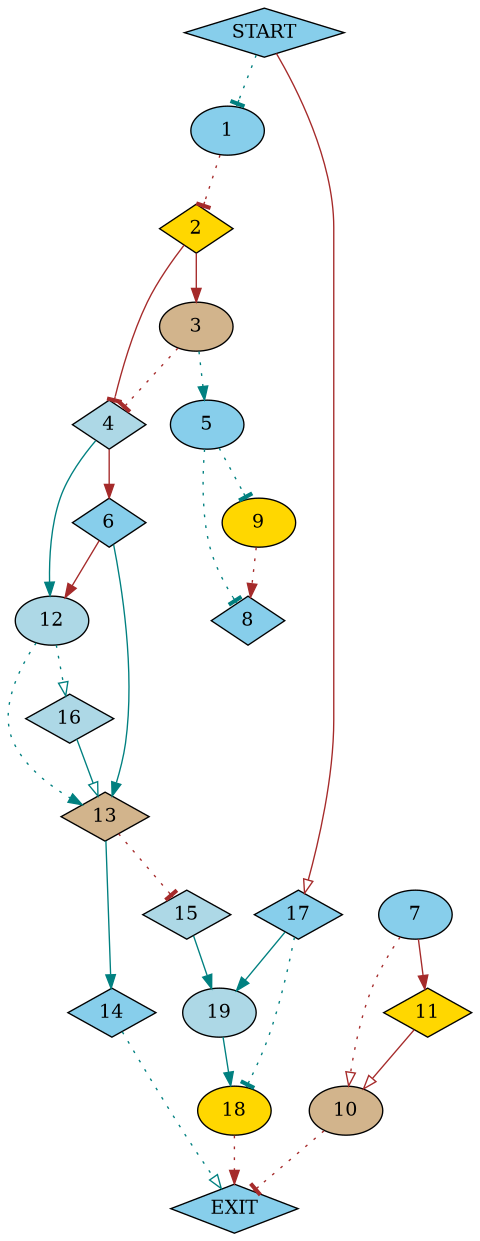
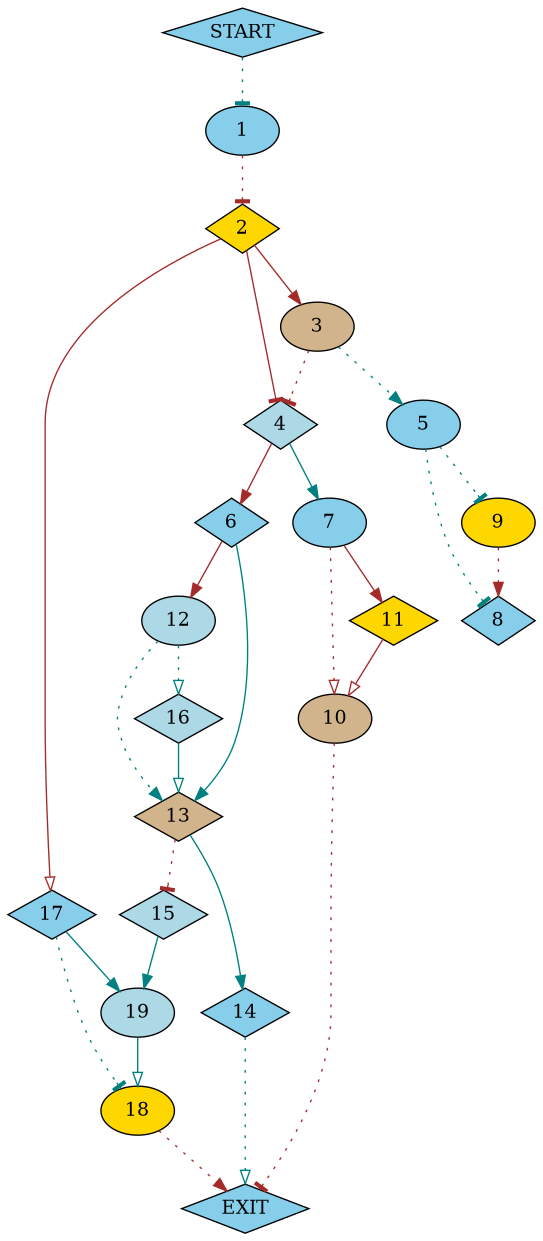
  digraph {
    node [fillcolor=skyblue shape=diamond style=filled]
    edge [arrowhead=normal color=teal style=dotted]
    n1 [label=START]
    1 [shape=ellipse]
    17
    2 [fillcolor=gold]
    18 [fillcolor=gold shape=ellipse]
    19 [fillcolor=lightblue shape=ellipse]
    n7 [label=EXIT]
    3 [fillcolor=tan shape=ellipse]
    4 [fillcolor=lightblue]
    5 [shape=ellipse]
    6
    7 [shape=ellipse]
    8
    9 [fillcolor=gold shape=ellipse]
    12 [fillcolor=lightblue shape=ellipse]
    13 [fillcolor=tan]
    10 [fillcolor=tan shape=ellipse]
    11 [fillcolor=gold]
    16 [fillcolor=lightblue]
    14
    15 [fillcolor=lightblue]
    n1 -> 1 [arrowhead=tee]
-   n1 -> 17 [arrowhead=onormal color=brown style=solid]
+   2 -> 17 [arrowhead=onormal color=brown style=solid]
    1 -> 2 [arrowhead=tee color=brown]
    17 -> 18 [arrowhead=tee]
    17 -> 19 [style=solid]
    2 -> 3 [color=brown style=solid]
    2 -> 4 [arrowhead=tee color=brown style=solid]
    18 -> n7 [color=brown]
-   19 -> 18 [style=solid]
+   19 -> 18 [arrowhead=onormal style=solid]
    3 -> 4 [arrowhead=tee color=brown]
    3 -> 5
    4 -> 6 [color=brown style=solid]
-   4 -> 12 [style=solid]
+   4 -> 7 [style=solid]
    5 -> 8 [arrowhead=tee]
    5 -> 9 [arrowhead=tee]
    6 -> 12 [color=brown style=solid]
    6 -> 13 [style=solid]
    7 -> 10 [arrowhead=onormal color=brown]
    7 -> 11 [color=brown style=solid]
    9 -> 8 [color=brown]
    12 -> 13
    12 -> 16 [arrowhead=onormal]
    13 -> 14 [style=solid]
    13 -> 15 [arrowhead=tee color=brown]
    10 -> n7 [arrowhead=tee color=brown]
    11 -> 10 [arrowhead=onormal color=brown style=solid]
    16 -> 13 [arrowhead=onormal style=solid]
    14 -> n7 [arrowhead=onormal]
    15 -> 19 [style=solid]
  }
